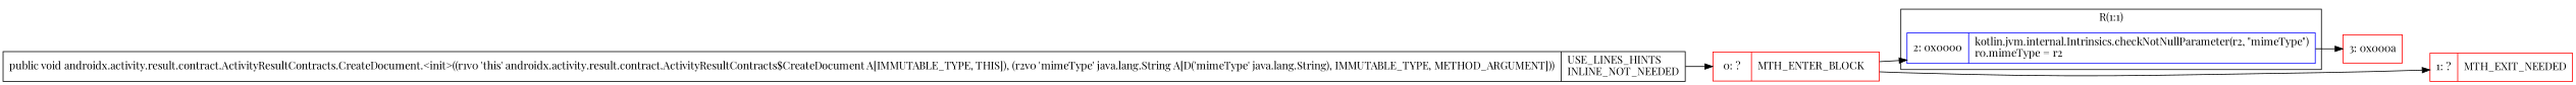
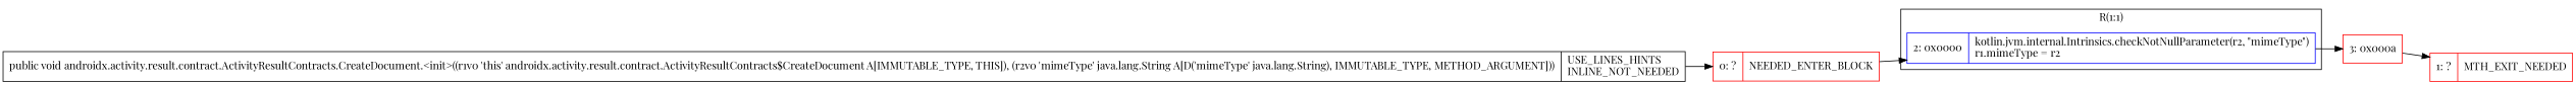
  digraph {
    fontname="Playfair Display"
    rankdir=LR
    node [color=red fontname="Playfair Display" shape=record]
    edge [fontname="Playfair Display"]
-   n1 [color=blue label="{2\:\ 0x0000|kotlin.jvm.internal.Intrinsics.checkNotNullParameter(r2, \"mimeType\")\lr0.mimeType = r2\l}"]
+   n1 [color=blue label="{2\:\ 0x0000|kotlin.jvm.internal.Intrinsics.checkNotNullParameter(r2, \"mimeType\")\lr1.mimeType = r2\l}"]
    n2 [label="{3\:\ 0x000a}"]
    n3 [label="{1\:\ ?|MTH_EXIT_NEEDED\l}"]
-   n4 [label="{0\:\ ?|MTH_ENTER_BLOCK\l}"]
+   n4 [label="{0\:\ ?|NEEDED_ENTER_BLOCK\l}"]
    n5 [label="{public void androidx.activity.result.contract.ActivityResultContracts.CreateDocument.\<init\>((r1v0 'this' androidx.activity.result.contract.ActivityResultContracts$CreateDocument A[IMMUTABLE_TYPE, THIS]), (r2v0 'mimeType' java.lang.String A[D('mimeType' java.lang.String), IMMUTABLE_TYPE, METHOD_ARGUMENT]))  | USE_LINES_HINTS\lINLINE_NOT_NEEDED\l}" color=""]
    subgraph cluster_1 {
      label="R(1:1)"
      n1
    }
    n1 -> n2
-   n4 -> n3
+   n2 -> n3
    n4 -> n1
    n5 -> n4
  }
